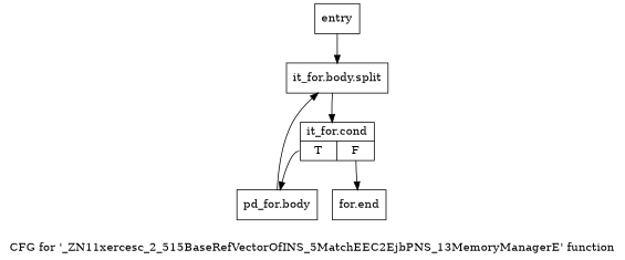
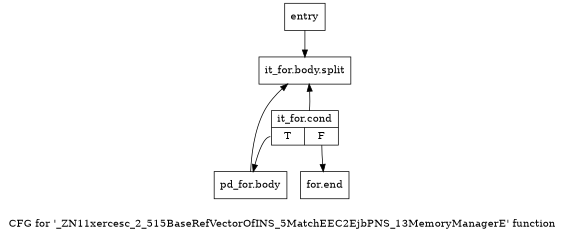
  digraph {
    label="CFG for '_ZN11xercesc_2_515BaseRefVectorOfINS_5MatchEEC2EjbPNS_13MemoryManagerE' function"
    node [shape=record]
    n1 [label="{entry}"]
    n2 [label="{it_for.body.split}"]
    n3 [label="{it_for.cond|{<s0>T|<s1>F}}"]
    n4 [label="{pd_for.body}"]
    n5 [label="{for.end}"]
    n1 -> n2
-   n2 -> n3
+   n3 -> n2
    n3 -> n4 [tailport=s0]
    n3 -> n5 [tailport=s1]
    n4 -> n2
  }
